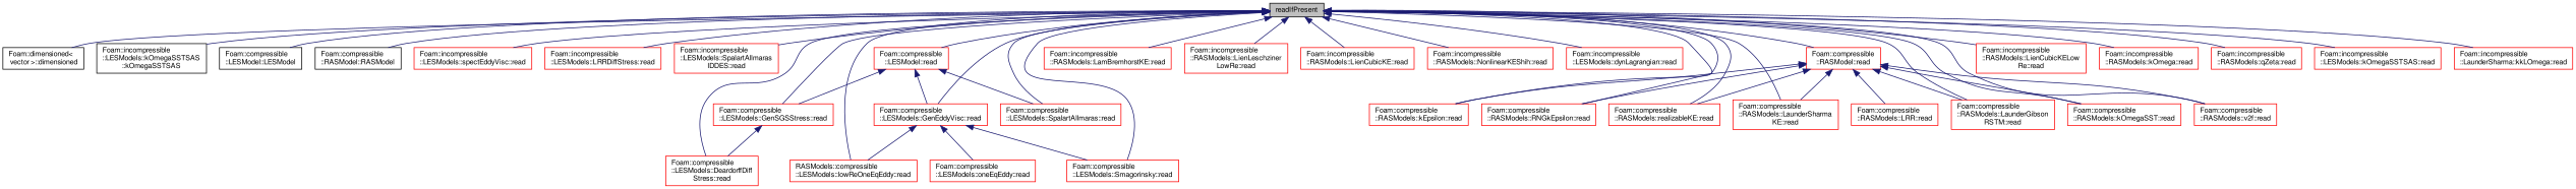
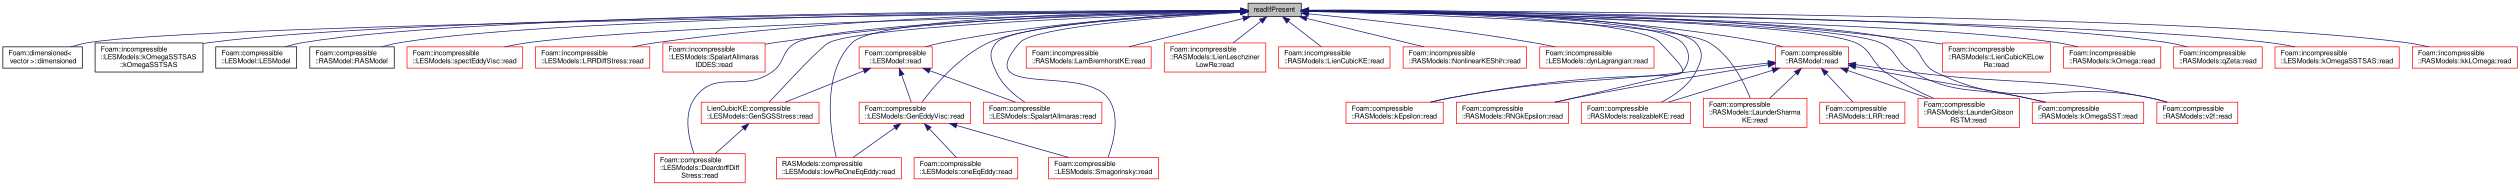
  digraph {
    rankdir=TB
    node [color=red fontname=FreeSans fontsize=10 shape=record]
    edge [color=midnightblue dir=back fontname=FreeSans fontsize=10 labelfontname=FreeSans labelfontsize=10 style=solid]
    n1 [color=black fillcolor=grey75 fontcolor=black height=0.2 label=readIfPresent style=filled width=0.4]
    n2 [color=black height=0.2 label="Foam::dimensioned\<\l vector \>::dimensioned" width=0.4]
    n3 [color=black height=0.2 label="Foam::incompressible\l::LESModels::kOmegaSSTSAS\l::kOmegaSSTSAS" width=0.4]
    n4 [color=black height=0.2 label="Foam::compressible\l::LESModel::LESModel" width=0.4]
    n5 [color=black height=0.2 label="Foam::compressible\l::RASModel::RASModel" width=0.4]
    n6 [height=0.2 label="Foam::incompressible\l::LESModels::spectEddyVisc::read" width=0.4]
    n7 [height=0.2 label="Foam::incompressible\l::LESModels::LRRDiffStress::read" width=0.4]
    n8 [height=0.2 label="Foam::incompressible\l::LESModels::SpalartAllmaras\lIDDES::read" width=0.4]
    n9 [height=0.2 label="Foam::compressible\l::LESModels::DeardorffDiff\lStress::read" width=0.4]
    n10 [height=0.2 label="RASModels::compressible\l::LESModels::lowReOneEqEddy::read" width=0.4]
    n11 [height=0.2 label="Foam::compressible\l::LESModels::Smagorinsky::read" width=0.4]
    n12 [height=0.2 label="Foam::compressible\l::LESModels::GenEddyVisc::read" width=0.4]
    n13 [height=0.2 label="Foam::incompressible\l::RASModels::LamBremhorstKE::read" width=0.4]
    n14 [height=0.2 label="Foam::incompressible\l::RASModels::LienLeschziner\lLowRe::read" width=0.4]
    n15 [height=0.2 label="Foam::incompressible\l::RASModels::LienCubicKE::read" width=0.4]
    n16 [height=0.2 label="Foam::incompressible\l::RASModels::NonlinearKEShih::read" width=0.4]
    n17 [height=0.2 label="Foam::incompressible\l::LESModels::dynLagrangian::read" width=0.4]
-   n18 [height=0.2 label="Foam::compressible\l::LESModels::GenSGSStress::read" width=0.4]
+   n18 [height=0.2 label="LienCubicKE::compressible\l::LESModels::GenSGSStress::read" width=0.4]
    n19 [height=0.2 label="Foam::compressible\l::LESModels::SpalartAllmaras::read" width=0.4]
    n20 [height=0.2 label="Foam::compressible\l::RASModels::kEpsilon::read" width=0.4]
    n21 [height=0.2 label="Foam::compressible\l::RASModels::RNGkEpsilon::read" width=0.4]
    n22 [height=0.2 label="Foam::compressible\l::RASModels::realizableKE::read" width=0.4]
    n23 [height=0.2 label="Foam::compressible\l::RASModels::LaunderSharma\lKE::read" width=0.4]
    n24 [height=0.2 label="Foam::incompressible\l::RASModels::LienCubicKELow\lRe::read" width=0.4]
    n25 [height=0.2 label="Foam::compressible\l::RASModels::LaunderGibson\lRSTM::read" width=0.4]
    n26 [height=0.2 label="Foam::incompressible\l::RASModels::kOmega::read" width=0.4]
    n27 [height=0.2 label="Foam::incompressible\l::RASModels::qZeta::read" width=0.4]
    n28 [height=0.2 label="Foam::compressible\l::RASModel::read" width=0.4]
    n29 [height=0.2 label="Foam::compressible\l::RASModels::kOmegaSST::read" width=0.4]
    n30 [height=0.2 label="Foam::compressible\l::RASModels::v2f::read" width=0.4]
    n31 [height=0.2 label="Foam::incompressible\l::LESModels::kOmegaSSTSAS::read" width=0.4]
    n32 [height=0.2 label="Foam::compressible\l::LESModel::read" width=0.4]
-   n33 [height=0.2 label="Foam::incompressible\l::LaunderSharma::kkLOmega::read" width=0.4]
+   n33 [height=0.2 label="Foam::incompressible\l::RASModels::kkLOmega::read" width=0.4]
    n34 [height=0.2 label="Foam::compressible\l::LESModels::oneEqEddy::read" width=0.4]
    n35 [height=0.2 label="Foam::compressible\l::RASModels::LRR::read" width=0.4]
    n1 -> n2
    n1 -> n3
    n1 -> n4
    n1 -> n5
    n1 -> n6
    n1 -> n7
    n1 -> n8
    n1 -> n9
    n1 -> n10
    n1 -> n11
    n1 -> n12
    n1 -> n13
    n1 -> n14
    n1 -> n15
    n1 -> n16
    n1 -> n17
    n1 -> n18
    n1 -> n19
    n1 -> n20
    n1 -> n21
    n1 -> n22
    n1 -> n23
    n1 -> n24
    n1 -> n25
    n1 -> n26
    n1 -> n27
    n1 -> n28
    n1 -> n29
    n1 -> n30
    n1 -> n31
    n1 -> n32
    n1 -> n33
    n12 -> n10
    n12 -> n11
    n12 -> n34
    n18 -> n9
    n28 -> n20
    n28 -> n21
    n28 -> n22
    n28 -> n23
    n28 -> n25
    n28 -> n29
    n28 -> n30
    n28 -> n35
    n32 -> n12
    n32 -> n18
    n32 -> n19
  }
